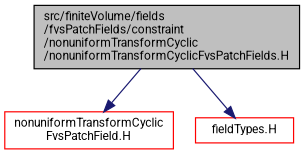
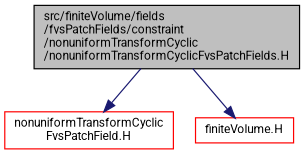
  digraph {
    fontname=Roboto
    node [color=red fontname=Roboto fontsize=10 shape=record]
    edge [color=midnightblue fontname=Roboto fontsize=10 labelfontname=FreeSans labelfontsize=10 style=solid]
    n1 [color=black fillcolor=grey75 fontcolor=black height=0.2 label="src/finiteVolume/fields\l/fvsPatchFields/constraint\l/nonuniformTransformCyclic\l/nonuniformTransformCyclicFvsPatchFields.H" style=filled width=0.4]
    n2 [height=0.2 label="nonuniformTransformCyclic\lFvsPatchField.H" width=0.4]
-   n3 [height=0.2 label="fieldTypes.H" width=0.4]
+   n3 [height=0.2 label="finiteVolume.H" width=0.4]
    n1 -> n2
    n1 -> n3
  }
